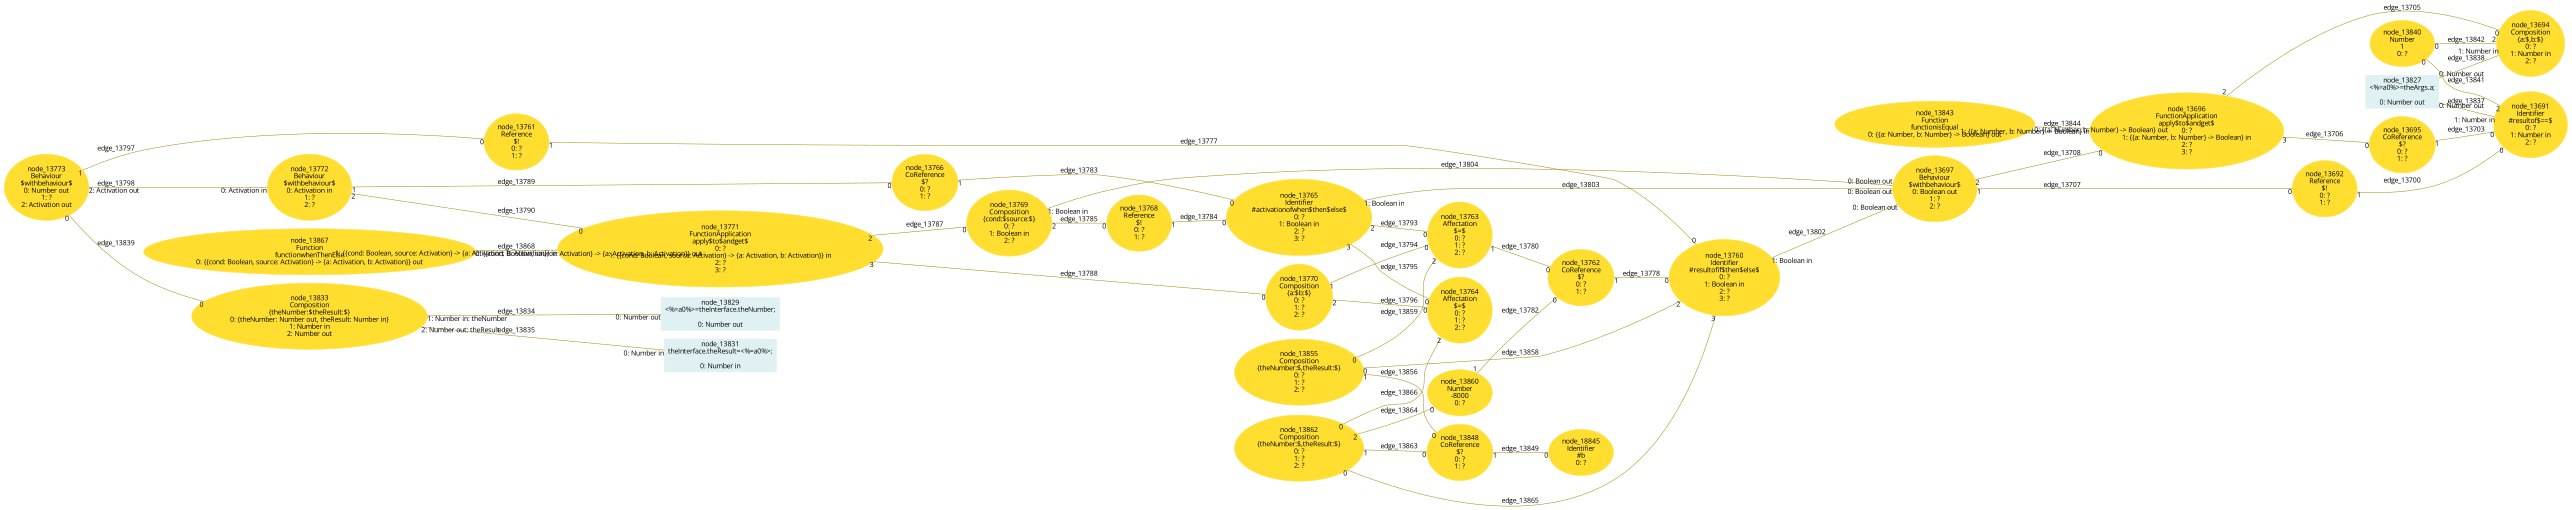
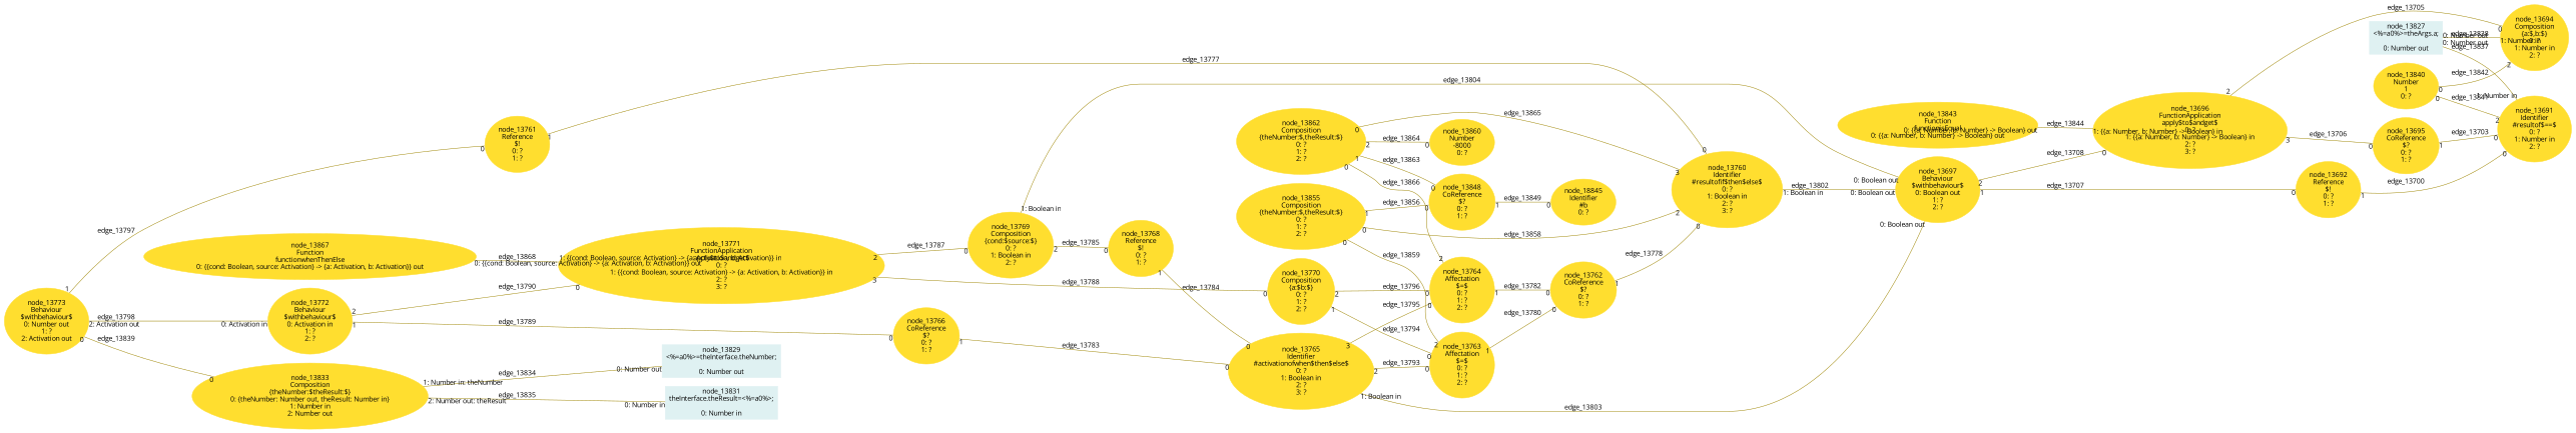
  digraph {
    fontname="Open Sans"
    rankdir=LR
    node [color="#ffde2f" fontname="Open Sans" shape=ellipse style=filled]
    edge [arrowHead=none arrowsize=1 color="#9d8400" dir=none fontname="Open Sans" headlabel=0 taillabel=1]
    n1 [label="node_13691\nIdentifier\n#resultof$==$\n0: ?\n1: Number in\n2: ?"]
    n2 [label="node_13692\nReference\n$!\n0: ?\n1: ?"]
    n3 [label="node_13694\nComposition\n{a:$,b:$}\n0: ?\n1: Number in\n2: ?"]
    n4 [label="node_13695\nCoReference\n$?\n0: ?\n1: ?"]
    n5 [label="node_13696\nFunctionApplication\napply$to$andget$\n0: ?\n1: {{a: Number, b: Number} -> Boolean} in\n2: ?\n3: ?"]
    n6 [label="node_13697\nBehaviour\n$withbehaviour$\n0: Boolean out\n1: ?\n2: ?"]
    n7 [label="node_13760\nIdentifier\n#resultofif$then$else$\n0: ?\n1: Boolean in\n2: ?\n3: ?"]
    n8 [label="node_13761\nReference\n$!\n0: ?\n1: ?"]
    n9 [label="node_13762\nCoReference\n$?\n0: ?\n1: ?"]
    n10 [label="node_13763\nAffectation\n$=$\n0: ?\n1: ?\n2: ?"]
    n11 [label="node_13764\nAffectation\n$=$\n0: ?\n1: ?\n2: ?"]
    n12 [label="node_13765\nIdentifier\n#activationofwhen$then$else$\n0: ?\n1: Boolean in\n2: ?\n3: ?"]
    n13 [label="node_13766\nCoReference\n$?\n0: ?\n1: ?"]
    n14 [label="node_13768\nReference\n$!\n0: ?\n1: ?"]
    n15 [label="node_13769\nComposition\n{cond:$source:$}\n0: ?\n1: Boolean in\n2: ?"]
    n16 [label="node_13770\nComposition\n{a:$b:$}\n0: ?\n1: ?\n2: ?"]
    n17 [label="node_13771\nFunctionApplication\napply$to$andget$\n0: ?\n1: {{cond: Boolean, source: Activation} -> {a: Activation, b: Activation}} in\n2: ?\n3: ?"]
    n18 [label="node_13772\nBehaviour\n$withbehaviour$\n0: Activation in\n1: ?\n2: ?"]
    n19 [label="node_13773\nBehaviour\n$withbehaviour$\n0: Number out\n1: ?\n2: Activation out"]
    n20 [label="node_13833\nComposition\n{theNumber:$theResult:$}\n0: {theNumber: Number out, theResult: Number in}\n1: Number in\n2: Number out"]
    n21 [color="#dff1f2" label="node_13829\n<%=a0%>=theInterface.theNumber;\n\n0: Number out" shape=box]
    n22 [color="#dff1f2" label="node_13831\ntheInterface.theResult=<%=a0%>;\n\n0: Number in" shape=box]
    n23 [color="#dff1f2" label="node_13827\n<%=a0%>=theArgs.a;\n\n0: Number out" shape=box]
    n24 [label="node_13840\nNumber\n1\n0: ?"]
    n25 [label="node_13843\nFunction\nfunctionisEqual\n0: {{a: Number, b: Number} -> Boolean} out"]
    n26 [label="node_18845\nIdentifier\n#b\n0: ?"]
    n27 [label="node_13848\nCoReference\n$?\n0: ?\n1: ?"]
    n28 [label="node_13855\nComposition\n{theNumber:$,theResult:$}\n0: ?\n1: ?\n2: ?"]
    n29 [label="node_13860\nNumber\n-8000\n0: ?"]
    n30 [label="node_13862\nComposition\n{theNumber:$,theResult:$}\n0: ?\n1: ?\n2: ?"]
    n31 [label="node_13867\nFunction\nfunctionwhenThenElse\n0: {{cond: Boolean, source: Activation} -> {a: Activation, b: Activation}} out"]
    n2 -> n1 [label=edge_13700]
    n4 -> n1 [label=edge_13703]
    n5 -> n3 [label=edge_13705 taillabel=2]
    n5 -> n4 [label=edge_13706 taillabel=3]
    n6 -> n2 [label=edge_13707]
    n6 -> n5 [label=edge_13708 taillabel=2]
    n7 -> n6 [headlabel="0: Boolean out" label=edge_13802 taillabel="1: Boolean in"]
    n8 -> n7 [label=edge_13777]
    n9 -> n7 [label=edge_13778]
    n10 -> n9 [label=edge_13780]
-   n29 -> n9 [label=edge_13782]
+   n11 -> n9 [label=edge_13782]
    n12 -> n6 [headlabel="0: Boolean out" label=edge_13803 taillabel="1: Boolean in"]
    n12 -> n10 [label=edge_13793 taillabel=2]
    n12 -> n11 [label=edge_13795 taillabel=3]
    n13 -> n12 [label=edge_13783]
    n14 -> n12 [label=edge_13784]
    n15 -> n6 [headlabel="0: Boolean out" label=edge_13804 taillabel="1: Boolean in"]
    n15 -> n14 [label=edge_13785 taillabel=2]
    n16 -> n10 [label=edge_13794]
    n16 -> n11 [label=edge_13796 taillabel=2]
    n17 -> n15 [label=edge_13787 taillabel=2]
    n17 -> n16 [label=edge_13788 taillabel=3]
    n18 -> n13 [label=edge_13789]
    n18 -> n17 [label=edge_13790 taillabel=2]
    n19 -> n8 [label=edge_13797]
    n19 -> n18 [headlabel="0: Activation in" label=edge_13798 taillabel="2: Activation out"]
    n19 -> n20 [label=edge_13839 taillabel=0]
    n20 -> n21 [headlabel="0: Number out" label=edge_13834 taillabel="1: Number in: theNumber"]
    n20 -> n22 [headlabel="0: Number in" label=edge_13835 taillabel="2: Number out: theResult"]
    n23 -> n1 [headlabel="1: Number in" label=edge_13837 taillabel="0: Number out"]
    n23 -> n3 [headlabel="1: Number in" label=edge_13838 taillabel="0: Number out"]
    n24 -> n1 [headlabel=2 label=edge_13841 taillabel=0]
    n24 -> n3 [headlabel=2 label=edge_13842 taillabel=0]
    n25 -> n5 [headlabel="1: {{a: Number, b: Number} -> Boolean} in" label=edge_13844 taillabel="0: {{a: Number, b: Number} -> Boolean} out"]
    n27 -> n26 [label=edge_13849]
    n28 -> n7 [headlabel=2 label=edge_13858 taillabel=0]
    n28 -> n10 [headlabel=2 label=edge_13859 taillabel=0]
    n28 -> n27 [label=edge_13856]
    n30 -> n7 [headlabel=3 label=edge_13865 taillabel=0]
    n30 -> n11 [headlabel=2 label=edge_13866 taillabel=0]
    n30 -> n27 [label=edge_13863]
    n30 -> n29 [label=edge_13864 taillabel=2]
    n31 -> n17 [headlabel="1: {{cond: Boolean, source: Activation} -> {a: Activation, b: Activation}} in" label=edge_13868 taillabel="0: {{cond: Boolean, source: Activation} -> {a: Activation, b: Activation}} out"]
  }
